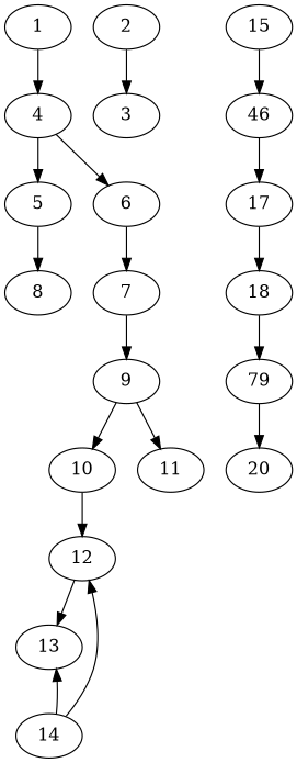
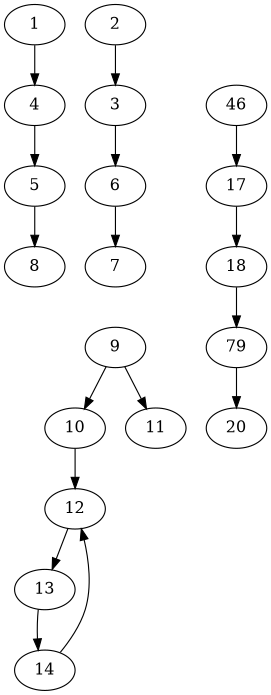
  digraph {
    node [alpha=0.19]
    1 [expect_size=43172864]
    4 [alpha=0.12 expect_size=34504704]
    5 [alpha=0.17 expect_size=17065984]
    6 [alpha=0.09 expect_size=51208192]
    8 [alpha=0.16 expect_size=34173952]
    7 [alpha=0.09 expect_size=42474496]
    2 [alpha=0.12 expect_size=10074112]
    3 [alpha=0.11 expect_size=8511488]
    9 [alpha=0.04 expect_size=50653184]
    10 [alpha=0.14 expect_size=5829632]
    11 [alpha=0.08 expect_size=22368256]
    12 [alpha=0.10 expect_size=20001792]
    13 [alpha=0.08 expect_size=48764928]
    14 [alpha=0.00 expect_size=27998208]
-   15 [expect_size=9539584]
    n16 [alpha=0.10 expect_size=49169408 label=46]
    17 [alpha=0.02 expect_size=22985728]
    18 [alpha=0.18 expect_size=45363200]
    n19 [alpha=0.17 expect_size=36129792 label=79]
    20 [alpha=0.03 expect_size=44847104]
    1 -> 4
    4 -> 5
-   4 -> 6
+   3 -> 6
    5 -> 8
    6 -> 7
-   7 -> 9
    2 -> 3
    9 -> 10
    9 -> 11
    10 -> 12
    12 -> 13
-   14 -> 13
+   13 -> 14
    14 -> 12
-   15 -> n16
    n16 -> 17
    17 -> 18
    18 -> n19
    n19 -> 20
  }
